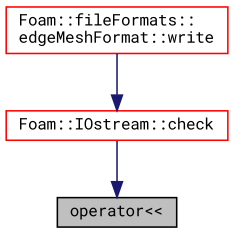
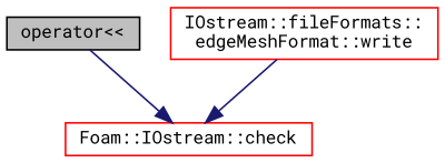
  digraph {
    fontname="Roboto Mono"
    rankdir=TB
    node [color=red fontname="Roboto Mono" fontsize=10 shape=record]
    edge [color=midnightblue fontname="Roboto Mono" fontsize=10 labelfontname=Helvetica labelfontsize=10 style=solid]
    n1 [color=black fillcolor=grey75 fontcolor=black height=0.2 label="operator\<\<" style=filled width=0.4]
    n2 [height=0.2 label="Foam::IOstream::check" width=0.4]
-   n3 [height=0.2 label="Foam::fileFormats::\ledgeMeshFormat::write" width=0.4]
-   n2 -> n1
+   n3 [height=0.2 label="IOstream::fileFormats::\ledgeMeshFormat::write" width=0.4]
+   n1 -> n2
    n3 -> n2
  }
